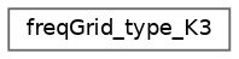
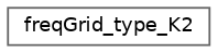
  digraph {
    rankdir=LR
-   n1 [color=grey40 fillcolor=white fontname=Helvetica fontsize=10 height=0.2 label=freqGrid_type_K3 shape=box style=filled width=0.4]
+   n1 [color=grey40 fillcolor=white fontname=Helvetica fontsize=10 height=0.2 label=freqGrid_type_K2 shape=box style=filled width=0.4]
  }
